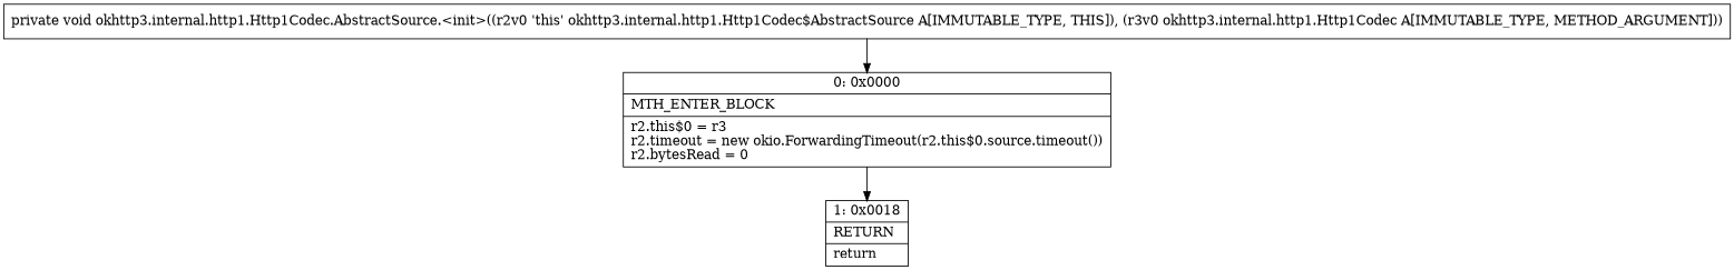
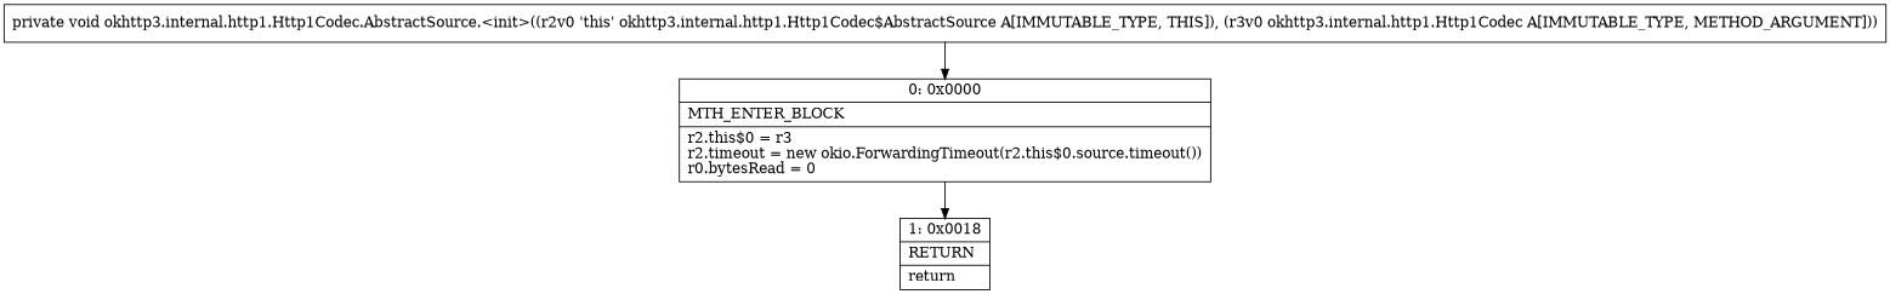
  digraph {
    node [shape=record]
-   n1 [label="{0\:\ 0x0000|MTH_ENTER_BLOCK\l|r2.this$0 = r3\lr2.timeout = new okio.ForwardingTimeout(r2.this$0.source.timeout())\lr2.bytesRead = 0\l}"]
+   n1 [label="{0\:\ 0x0000|MTH_ENTER_BLOCK\l|r2.this$0 = r3\lr2.timeout = new okio.ForwardingTimeout(r2.this$0.source.timeout())\lr0.bytesRead = 0\l}"]
    n2 [label="{1\:\ 0x0018|RETURN\l|return\l}"]
    n3 [label="{private void okhttp3.internal.http1.Http1Codec.AbstractSource.\<init\>((r2v0 'this' okhttp3.internal.http1.Http1Codec$AbstractSource A[IMMUTABLE_TYPE, THIS]), (r3v0 okhttp3.internal.http1.Http1Codec A[IMMUTABLE_TYPE, METHOD_ARGUMENT])) }"]
    n1 -> n2
    n3 -> n1
  }
